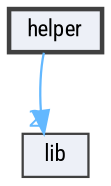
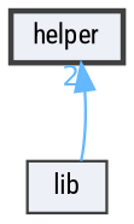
  digraph {
    compound=true
    fontname="Roboto Condensed"
    node [color=grey25 fillcolor="#edf0f7" fontname="Roboto Condensed" fontsize=10 shape=box]
    n1 [height=0.2 label=helper style="filled,bold" width=0.4]
    n2 [height=0.2 label=lib style=filled width=0.4]
-   n1 -> n2 [color=steelblue1 fontcolor=steelblue1 fontname="Roboto Condensed" fontsize=10 headlabel=2 labeldistance=1.5 labelfontname=Helvetica labelfontsize=10]
+   n2 -> n1 [color=steelblue1 fontcolor=steelblue1 fontname="Roboto Condensed" fontsize=10 headlabel=2 labeldistance=1.5 labelfontname=Helvetica labelfontsize=10]
  }
